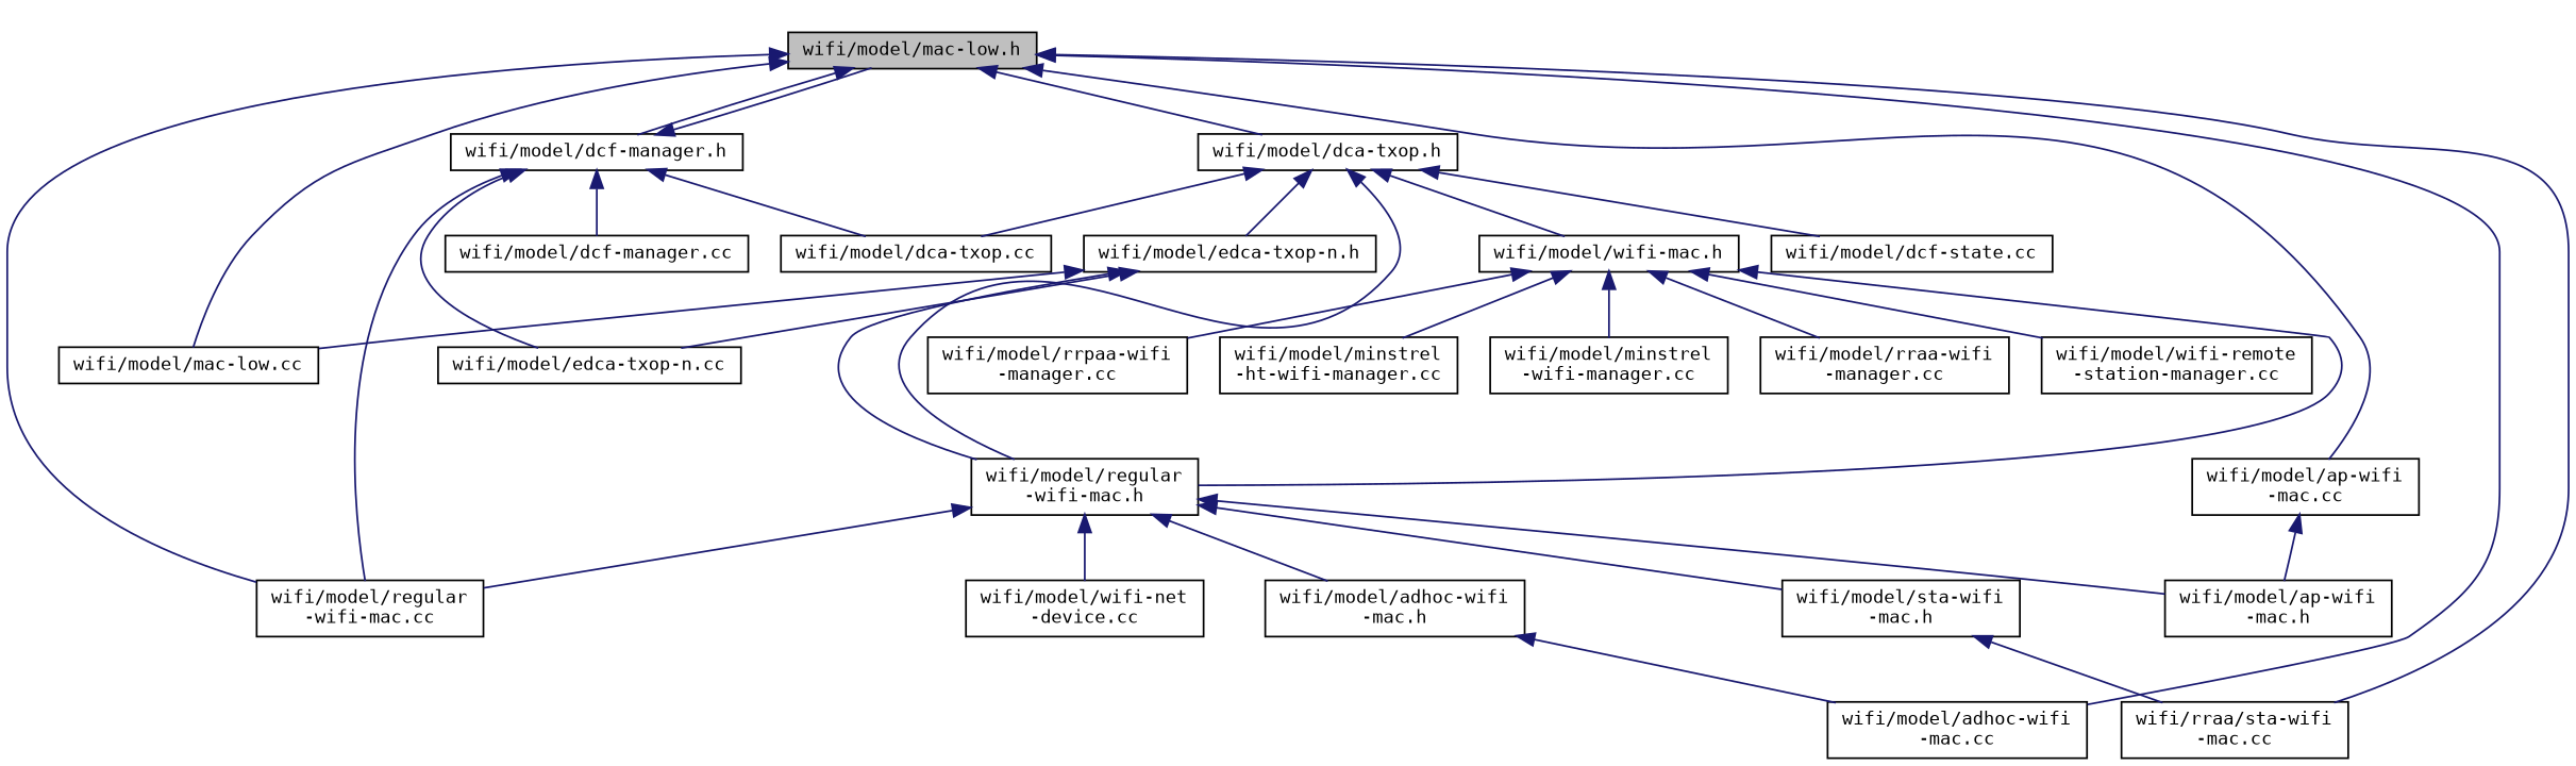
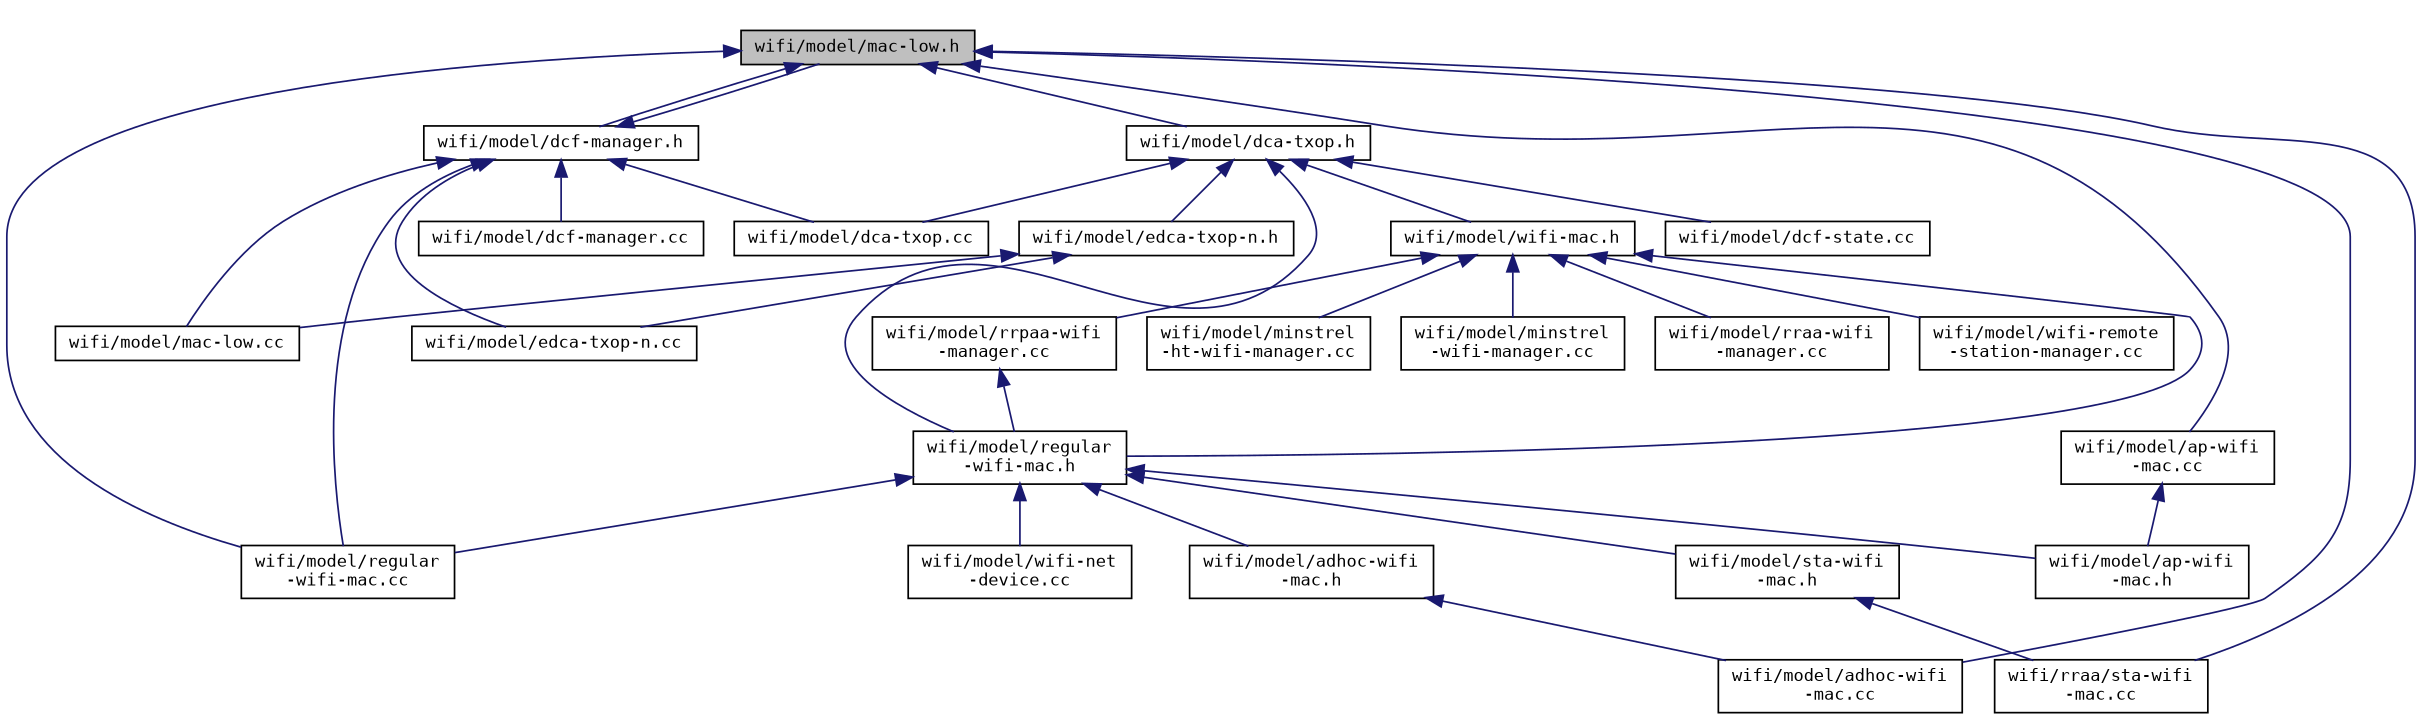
  digraph {
    fontname="DejaVu Sans Mono"
    node [color=black fillcolor=white fontname="DejaVu Sans Mono" fontsize=10 shape=record style=filled]
    edge [color=midnightblue dir=back fontname="DejaVu Sans Mono" fontsize=10 labelfontname=Helvetica labelfontsize=10 style=solid]
    n1 [fillcolor=grey75 fontcolor=black height=0.2 label="wifi/model/mac-low.h" width=0.4]
    n2 [height=0.2 label="wifi/model/dca-txop.h" width=0.4]
    n3 [height=0.2 label="wifi/model/adhoc-wifi\l-mac.cc" width=0.4]
    n4 [height=0.2 label="wifi/model/ap-wifi\l-mac.cc" width=0.4]
    n5 [height=0.2 label="wifi/model/regular\l-wifi-mac.cc" width=0.4]
    n6 [height=0.2 label="wifi/rraa/sta-wifi\l-mac.cc" width=0.4]
    n7 [height=0.2 label="wifi/model/mac-low.cc" width=0.4]
    n8 [height=0.2 label="wifi/model/dcf-manager.h" width=0.4]
    n9 [height=0.2 label="wifi/model/wifi-mac.h" width=0.4]
    n10 [height=0.2 label="wifi/model/regular\l-wifi-mac.h" width=0.4]
    n11 [height=0.2 label="wifi/model/edca-txop-n.h" width=0.4]
    n12 [height=0.2 label="wifi/model/dca-txop.cc" width=0.4]
    n13 [height=0.2 label="wifi/model/dcf-state.cc" width=0.4]
    n14 [height=0.2 label="wifi/model/ap-wifi\l-mac.h" width=0.4]
    n15 [height=0.2 label="wifi/model/edca-txop-n.cc" width=0.4]
    n16 [height=0.2 label="wifi/model/dcf-manager.cc" width=0.4]
    n17 [height=0.2 label="wifi/model/minstrel\l-ht-wifi-manager.cc" width=0.4]
    n18 [height=0.2 label="wifi/model/minstrel\l-wifi-manager.cc" width=0.4]
    n19 [height=0.2 label="wifi/model/rraa-wifi\l-manager.cc" width=0.4]
    n20 [height=0.2 label="wifi/model/rrpaa-wifi\l-manager.cc" width=0.4]
    n21 [height=0.2 label="wifi/model/wifi-remote\l-station-manager.cc" width=0.4]
    n22 [height=0.2 label="wifi/model/adhoc-wifi\l-mac.h" width=0.4]
    n23 [height=0.2 label="wifi/model/sta-wifi\l-mac.h" width=0.4]
    n24 [height=0.2 label="wifi/model/wifi-net\l-device.cc" width=0.4]
    n1 -> n2
    n1 -> n3
    n1 -> n4
    n1 -> n5
    n1 -> n6
-   n1 -> n7
+   n8 -> n7
    n1 -> n8
    n2 -> n9
    n2 -> n10
    n2 -> n11
    n2 -> n12
    n2 -> n13
    n4 -> n14
    n8 -> n1
    n8 -> n5
    n8 -> n12
    n8 -> n15
    n8 -> n16
    n9 -> n10
    n9 -> n17
    n9 -> n18
    n9 -> n19
    n9 -> n20
    n9 -> n21
    n10 -> n5
    n10 -> n14
    n10 -> n22
    n10 -> n23
    n10 -> n24
    n11 -> n7
-   n11 -> n10
+   n20 -> n10
    n11 -> n15
    n22 -> n3
    n23 -> n6
  }
